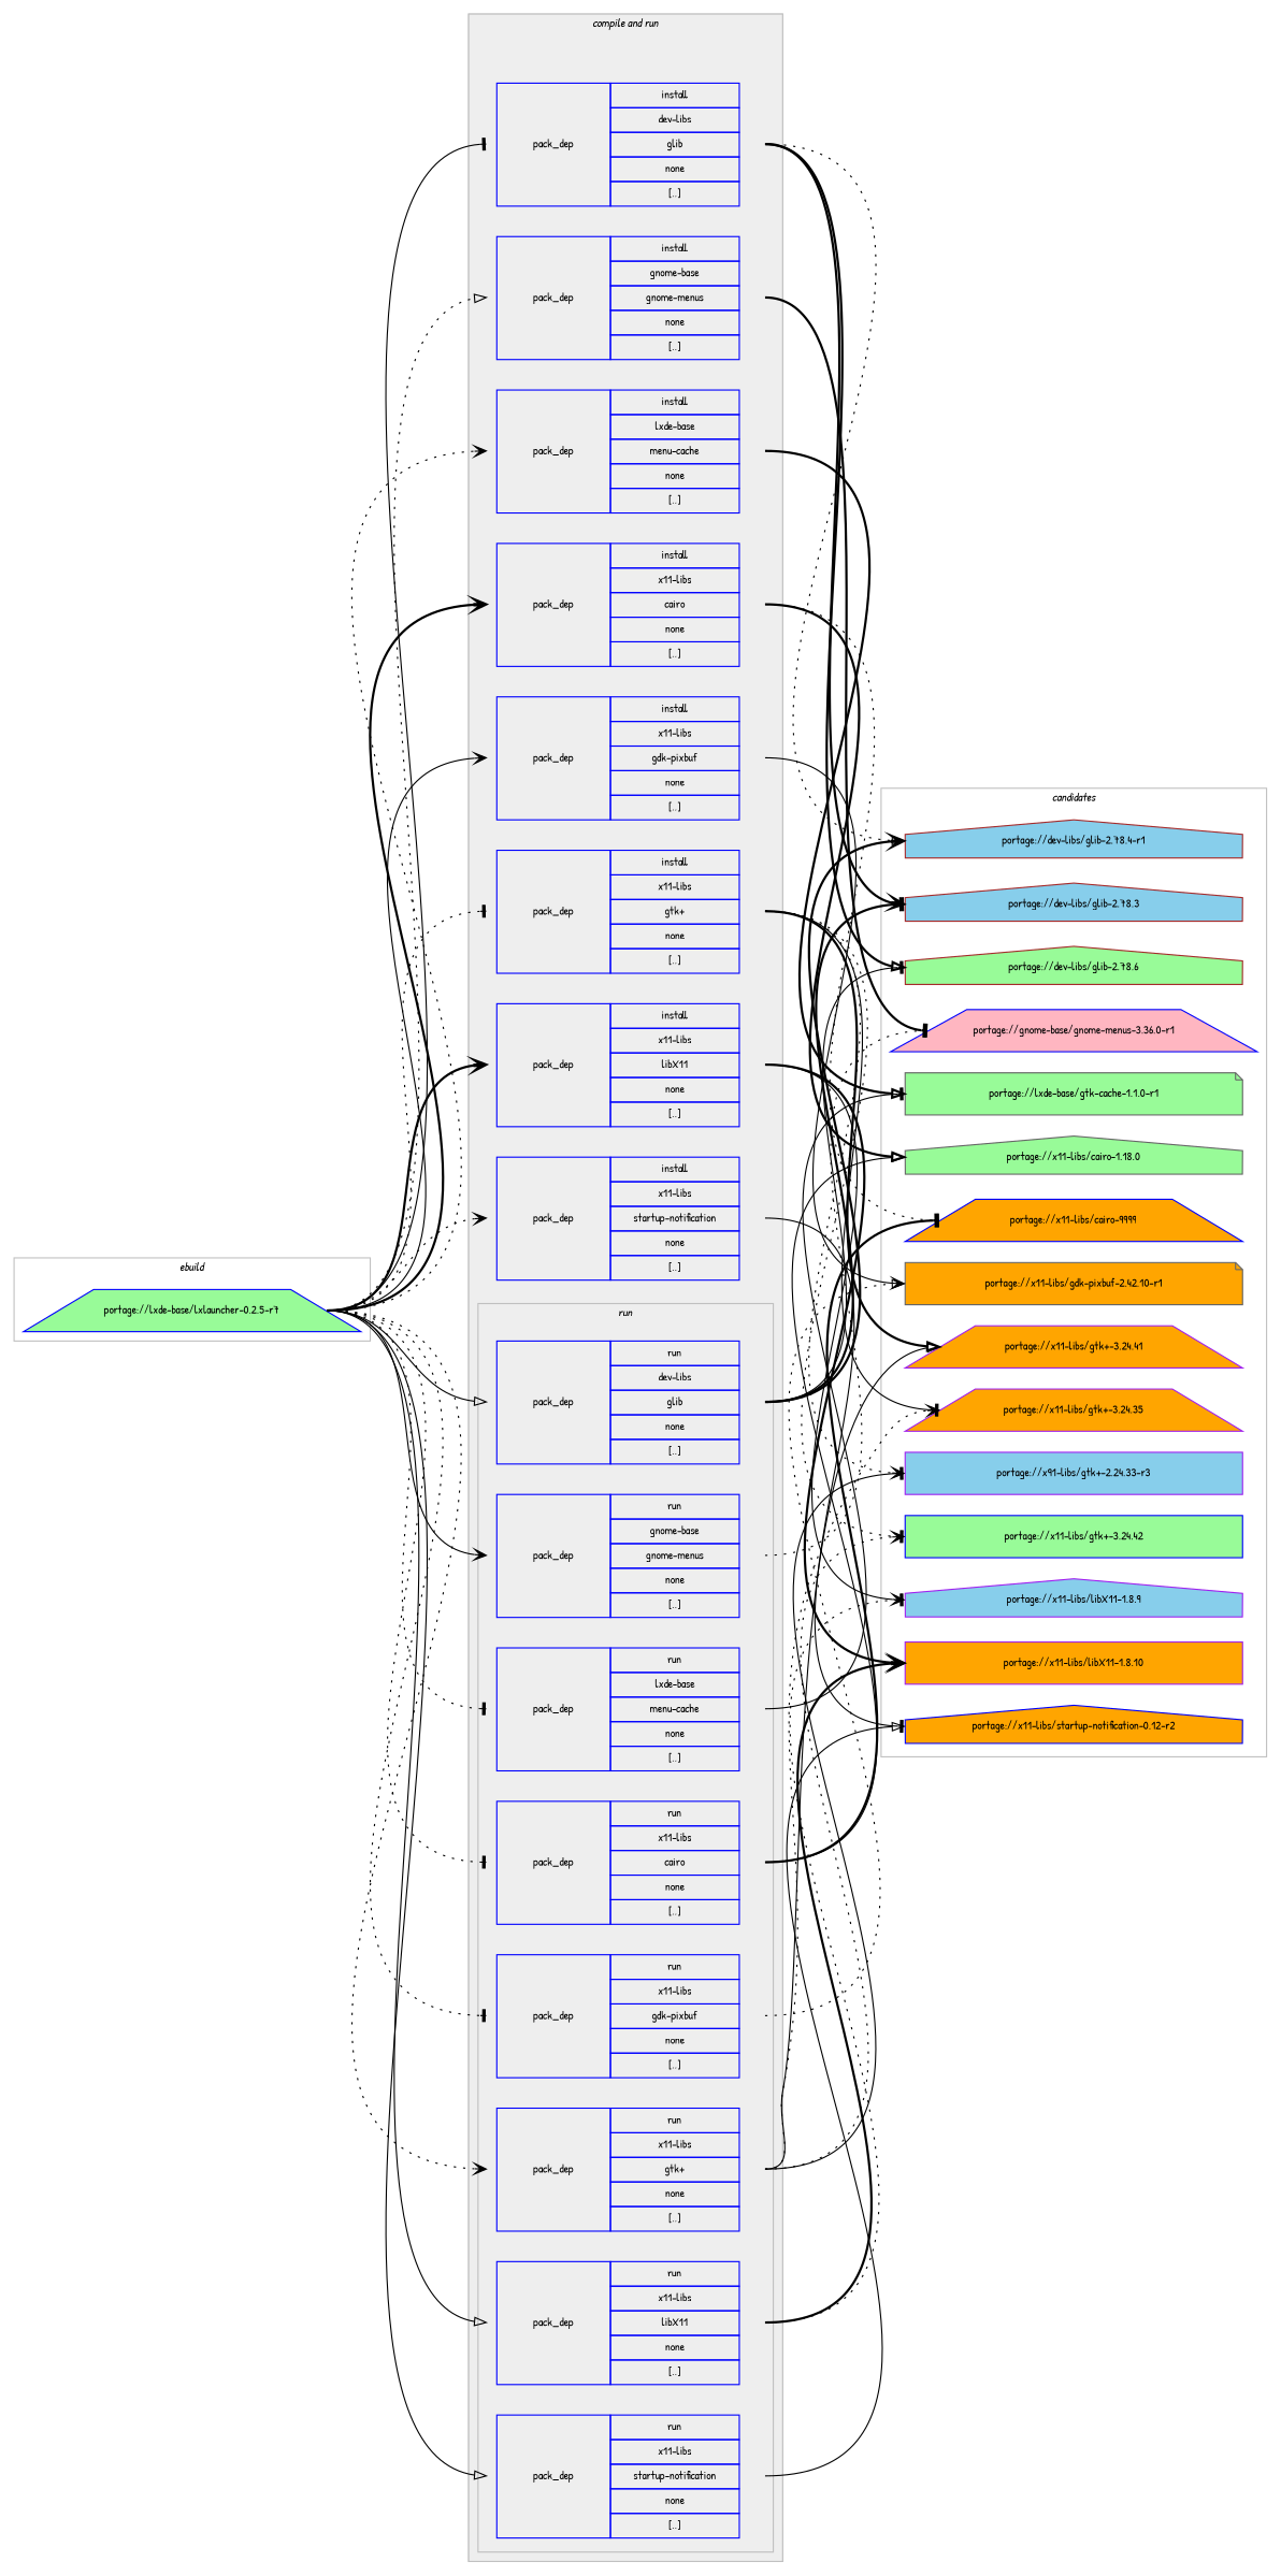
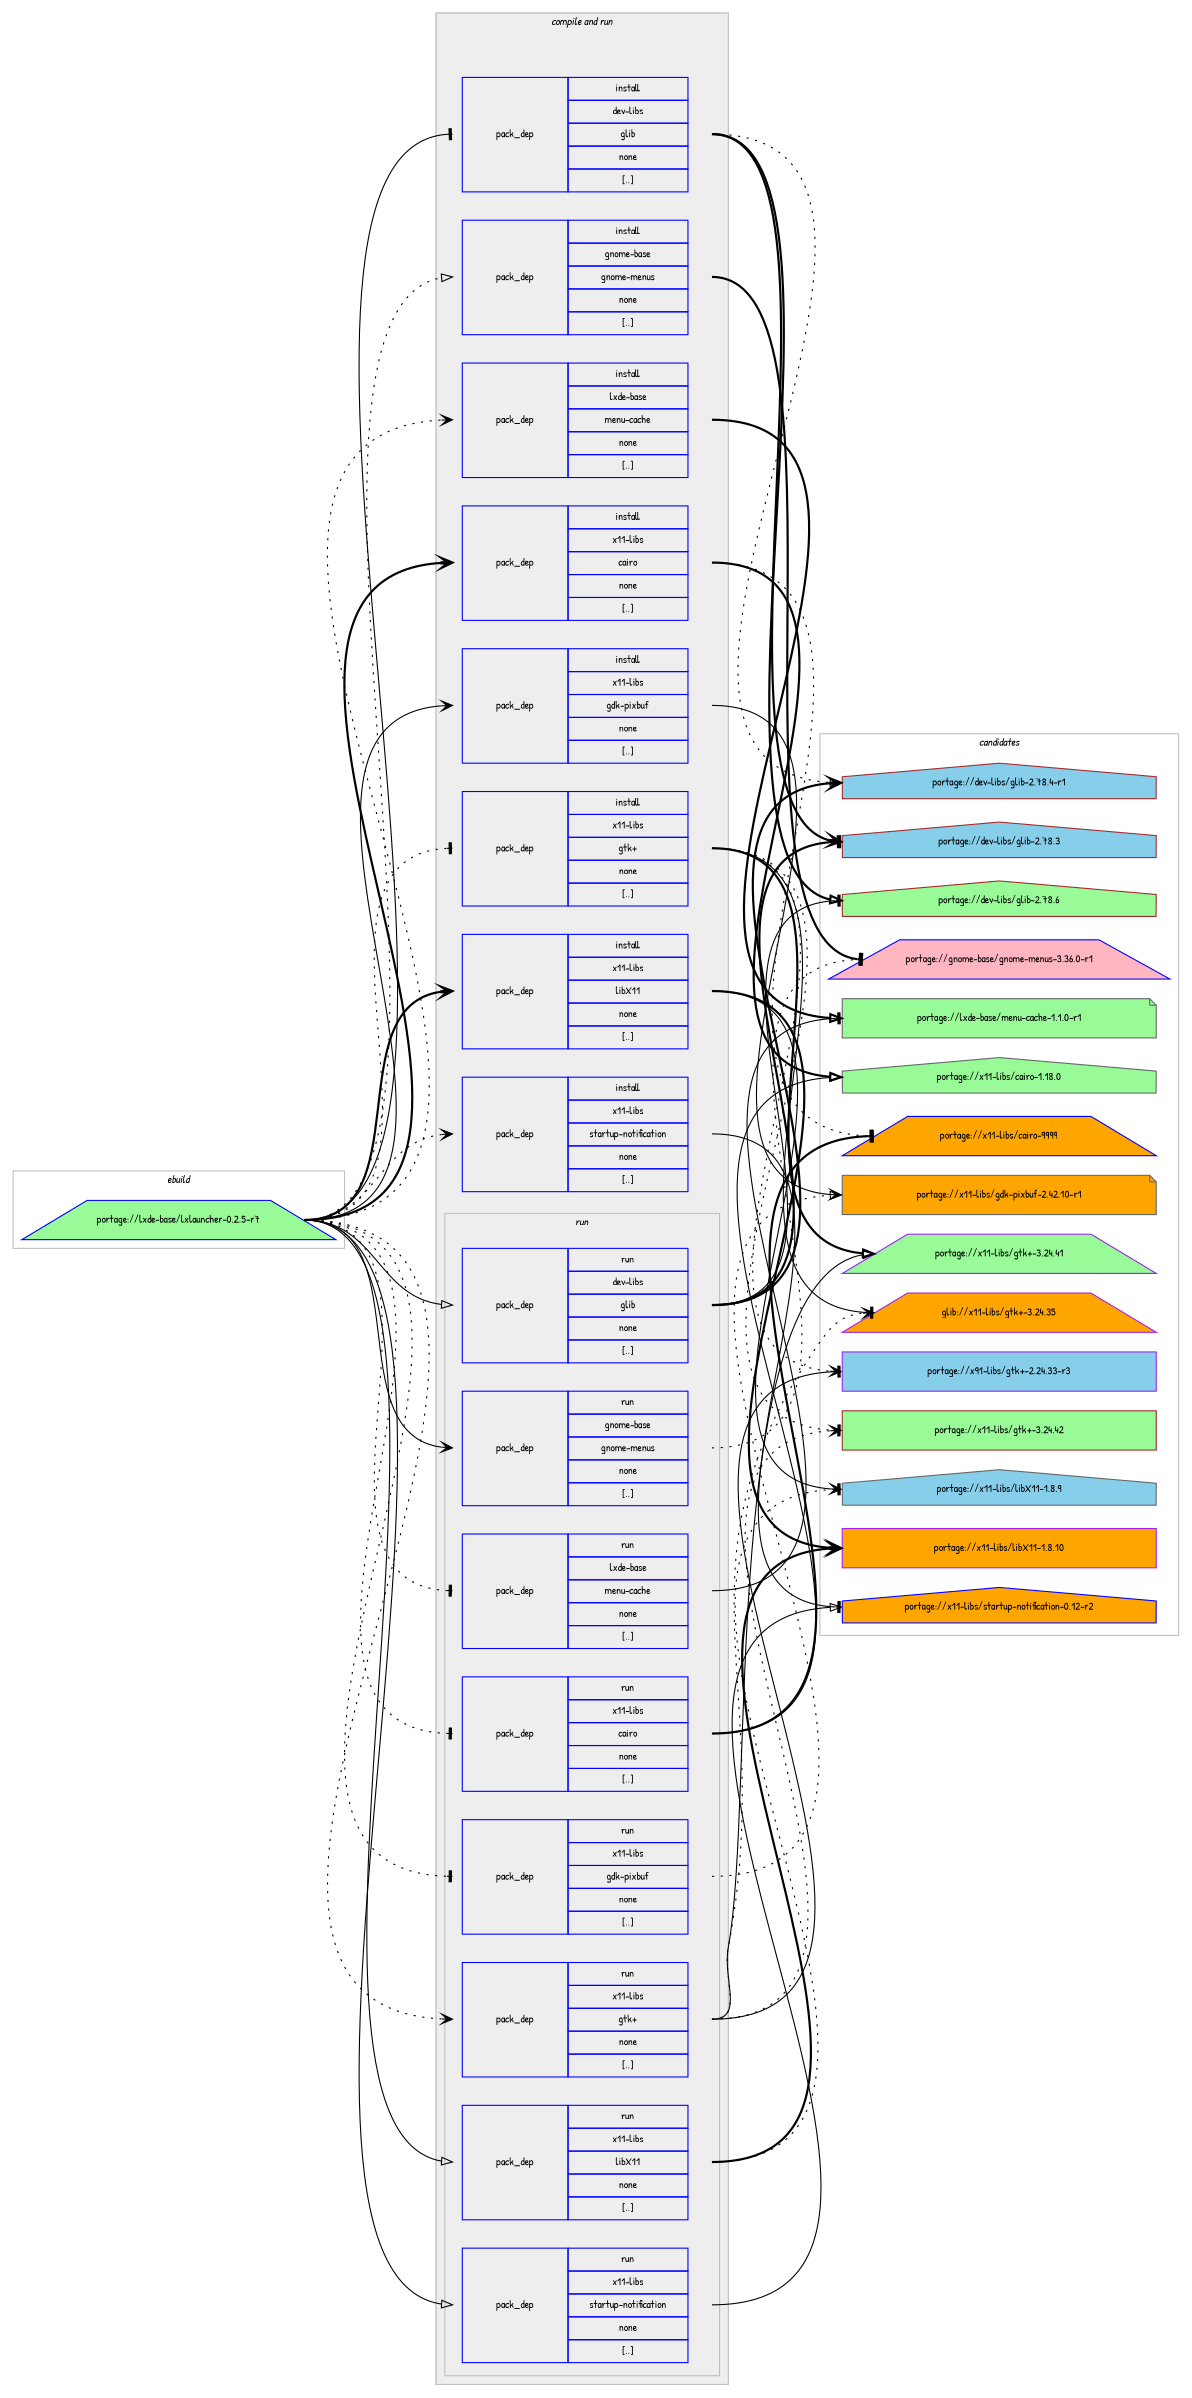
  digraph {
    compound=true
    concentrate=true
    fontname="Patrick Hand"
    fontsize=10
    newrank=true
    rankdir=LR
    ranksep=1.5
    node [color=blue fontname="Patrick Hand" fontsize=10 shape=none]
    edge [arrowhead=tee fontname="Patrick Hand" headport=w style=dotted tailport=e weight=100]
    n1 [fillcolor=palegreen label="portage://lxde-base/lxlauncher-0.2.5-r7" shape=trapezium style=filled width=4]
    n2 [label=<<TABLE BORDER="0" CELLBORDER="1" CELLSPACING="0" CELLPADDING="4" WIDTH="220"><TR><TD ROWSPAN="6" CELLPADDING="30">pack_dep</TD></TR><TR><TD WIDTH="110">install</TD></TR><TR><TD>dev-libs</TD></TR><TR><TD>glib</TD></TR><TR><TD>none</TD></TR><TR><TD>[,,]</TD></TR></TABLE>>]
    n3 [label=<<TABLE BORDER="0" CELLBORDER="1" CELLSPACING="0" CELLPADDING="4" WIDTH="220"><TR><TD ROWSPAN="6" CELLPADDING="30">pack_dep</TD></TR><TR><TD WIDTH="110">install</TD></TR><TR><TD>gnome-base</TD></TR><TR><TD>gnome-menus</TD></TR><TR><TD>none</TD></TR><TR><TD>[,,]</TD></TR></TABLE>>]
    n4 [label=<<TABLE BORDER="0" CELLBORDER="1" CELLSPACING="0" CELLPADDING="4" WIDTH="220"><TR><TD ROWSPAN="6" CELLPADDING="30">pack_dep</TD></TR><TR><TD WIDTH="110">install</TD></TR><TR><TD>lxde-base</TD></TR><TR><TD>menu-cache</TD></TR><TR><TD>none</TD></TR><TR><TD>[,,]</TD></TR></TABLE>>]
    n5 [label=<<TABLE BORDER="0" CELLBORDER="1" CELLSPACING="0" CELLPADDING="4" WIDTH="220"><TR><TD ROWSPAN="6" CELLPADDING="30">pack_dep</TD></TR><TR><TD WIDTH="110">install</TD></TR><TR><TD>x11-libs</TD></TR><TR><TD>cairo</TD></TR><TR><TD>none</TD></TR><TR><TD>[,,]</TD></TR></TABLE>>]
    n6 [label=<<TABLE BORDER="0" CELLBORDER="1" CELLSPACING="0" CELLPADDING="4" WIDTH="220"><TR><TD ROWSPAN="6" CELLPADDING="30">pack_dep</TD></TR><TR><TD WIDTH="110">install</TD></TR><TR><TD>x11-libs</TD></TR><TR><TD>gdk-pixbuf</TD></TR><TR><TD>none</TD></TR><TR><TD>[,,]</TD></TR></TABLE>>]
    n7 [label=<<TABLE BORDER="0" CELLBORDER="1" CELLSPACING="0" CELLPADDING="4" WIDTH="220"><TR><TD ROWSPAN="6" CELLPADDING="30">pack_dep</TD></TR><TR><TD WIDTH="110">install</TD></TR><TR><TD>x11-libs</TD></TR><TR><TD>gtk+</TD></TR><TR><TD>none</TD></TR><TR><TD>[,,]</TD></TR></TABLE>>]
    n8 [label=<<TABLE BORDER="0" CELLBORDER="1" CELLSPACING="0" CELLPADDING="4" WIDTH="220"><TR><TD ROWSPAN="6" CELLPADDING="30">pack_dep</TD></TR><TR><TD WIDTH="110">install</TD></TR><TR><TD>x11-libs</TD></TR><TR><TD>libX11</TD></TR><TR><TD>none</TD></TR><TR><TD>[,,]</TD></TR></TABLE>>]
    n9 [label=<<TABLE BORDER="0" CELLBORDER="1" CELLSPACING="0" CELLPADDING="4" WIDTH="220"><TR><TD ROWSPAN="6" CELLPADDING="30">pack_dep</TD></TR><TR><TD WIDTH="110">install</TD></TR><TR><TD>x11-libs</TD></TR><TR><TD>startup-notification</TD></TR><TR><TD>none</TD></TR><TR><TD>[,,]</TD></TR></TABLE>>]
    n10 [label=<<TABLE BORDER="0" CELLBORDER="1" CELLSPACING="0" CELLPADDING="4" WIDTH="220"><TR><TD ROWSPAN="6" CELLPADDING="30">pack_dep</TD></TR><TR><TD WIDTH="110">run</TD></TR><TR><TD>dev-libs</TD></TR><TR><TD>glib</TD></TR><TR><TD>none</TD></TR><TR><TD>[,,]</TD></TR></TABLE>>]
    n11 [label=<<TABLE BORDER="0" CELLBORDER="1" CELLSPACING="0" CELLPADDING="4" WIDTH="220"><TR><TD ROWSPAN="6" CELLPADDING="30">pack_dep</TD></TR><TR><TD WIDTH="110">run</TD></TR><TR><TD>gnome-base</TD></TR><TR><TD>gnome-menus</TD></TR><TR><TD>none</TD></TR><TR><TD>[,,]</TD></TR></TABLE>>]
    n12 [label=<<TABLE BORDER="0" CELLBORDER="1" CELLSPACING="0" CELLPADDING="4" WIDTH="220"><TR><TD ROWSPAN="6" CELLPADDING="30">pack_dep</TD></TR><TR><TD WIDTH="110">run</TD></TR><TR><TD>lxde-base</TD></TR><TR><TD>menu-cache</TD></TR><TR><TD>none</TD></TR><TR><TD>[,,]</TD></TR></TABLE>>]
    n13 [label=<<TABLE BORDER="0" CELLBORDER="1" CELLSPACING="0" CELLPADDING="4" WIDTH="220"><TR><TD ROWSPAN="6" CELLPADDING="30">pack_dep</TD></TR><TR><TD WIDTH="110">run</TD></TR><TR><TD>x11-libs</TD></TR><TR><TD>cairo</TD></TR><TR><TD>none</TD></TR><TR><TD>[,,]</TD></TR></TABLE>>]
    n14 [label=<<TABLE BORDER="0" CELLBORDER="1" CELLSPACING="0" CELLPADDING="4" WIDTH="220"><TR><TD ROWSPAN="6" CELLPADDING="30">pack_dep</TD></TR><TR><TD WIDTH="110">run</TD></TR><TR><TD>x11-libs</TD></TR><TR><TD>gdk-pixbuf</TD></TR><TR><TD>none</TD></TR><TR><TD>[,,]</TD></TR></TABLE>>]
    n15 [label=<<TABLE BORDER="0" CELLBORDER="1" CELLSPACING="0" CELLPADDING="4" WIDTH="220"><TR><TD ROWSPAN="6" CELLPADDING="30">pack_dep</TD></TR><TR><TD WIDTH="110">run</TD></TR><TR><TD>x11-libs</TD></TR><TR><TD>gtk+</TD></TR><TR><TD>none</TD></TR><TR><TD>[,,]</TD></TR></TABLE>>]
    n16 [label=<<TABLE BORDER="0" CELLBORDER="1" CELLSPACING="0" CELLPADDING="4" WIDTH="220"><TR><TD ROWSPAN="6" CELLPADDING="30">pack_dep</TD></TR><TR><TD WIDTH="110">run</TD></TR><TR><TD>x11-libs</TD></TR><TR><TD>libX11</TD></TR><TR><TD>none</TD></TR><TR><TD>[,,]</TD></TR></TABLE>>]
    n17 [label=<<TABLE BORDER="0" CELLBORDER="1" CELLSPACING="0" CELLPADDING="4" WIDTH="220"><TR><TD ROWSPAN="6" CELLPADDING="30">pack_dep</TD></TR><TR><TD WIDTH="110">run</TD></TR><TR><TD>x11-libs</TD></TR><TR><TD>startup-notification</TD></TR><TR><TD>none</TD></TR><TR><TD>[,,]</TD></TR></TABLE>>]
    n18 [fillcolor=lightpink label="portage://gnome-base/gnome-menus-3.36.0-r1" shape=trapezium style=filled width=4]
    n19 [color=brown fillcolor=palegreen label="portage://dev-libs/glib-2.78.6" shape=house style=filled width=4]
    n20 [color=brown fillcolor=skyblue label="portage://dev-libs/glib-2.78.4-r1" shape=house style=filled width=4]
    n21 [color=brown fillcolor=skyblue label="portage://dev-libs/glib-2.78.3" shape=house style=filled width=4]
-   n22 [color=gray40 fillcolor=palegreen label="portage://lxde-base/gtk-cache-1.1.0-r1" shape=note style=filled width=4]
+   n22 [color=gray40 fillcolor=palegreen label="portage://lxde-base/menu-cache-1.1.0-r1" shape=note style=filled width=4]
    n23 [fillcolor=orange label="portage://x11-libs/cairo-9999" shape=trapezium style=filled width=4]
    n24 [color=gray40 fillcolor=palegreen label="portage://x11-libs/cairo-1.18.0" shape=house style=filled width=4]
    n25 [color=gray40 fillcolor=orange label="portage://x11-libs/gdk-pixbuf-2.42.10-r1" shape=note style=filled width=4]
-   n26 [fillcolor=palegreen label="portage://x11-libs/gtk+-3.24.42" shape=box style=filled width=4]
-   n27 [color=purple fillcolor=orange label="portage://x11-libs/gtk+-3.24.41" shape=trapezium style=filled width=4]
-   n28 [color=purple fillcolor=orange label="portage://x11-libs/gtk+-3.24.35" shape=trapezium style=filled width=4]
+   n26 [color=brown fillcolor=palegreen label="portage://x11-libs/gtk+-3.24.42" shape=box style=filled width=4]
+   n27 [color=purple fillcolor=palegreen label="portage://x11-libs/gtk+-3.24.41" shape=trapezium style=filled width=4]
+   n28 [color=purple fillcolor=orange label="glib://x11-libs/gtk+-3.24.35" shape=trapezium style=filled width=4]
    n29 [color=purple fillcolor=skyblue label="portage://x91-libs/gtk+-2.24.33-r3" shape=box style=filled width=4]
    n30 [color=purple fillcolor=orange label="portage://x11-libs/libX11-1.8.10" shape=box style=filled width=4]
-   n31 [color=purple fillcolor=skyblue label="portage://x11-libs/libX11-1.8.9" shape=house style=filled width=4]
+   n31 [color=gray40 fillcolor=skyblue label="portage://x11-libs/libX11-1.8.9" shape=house style=filled width=4]
    n32 [fillcolor=orange label="portage://x11-libs/startup-notification-0.12-r2" shape=house style=filled width=4]
    subgraph cluster_1 {
      color=gray
      label=<<i>dependencies</i>>
      subgraph cluster_2 {
        color=gray
        fillcolor="#eeeeee"
        label=<<i>compile</i>>
        style=filled
        subgraph sub_3 {
          color=gray
          fillcolor="#eeeeee"
          label=<<i>compile</i>>
          style=filled
          n2
        }
        subgraph sub_4 {
          color=gray
          fillcolor="#eeeeee"
          label=<<i>compile</i>>
          style=filled
          n3
        }
        subgraph sub_5 {
          color=gray
          fillcolor="#eeeeee"
          label=<<i>compile</i>>
          style=filled
          n4
        }
        subgraph sub_6 {
          color=gray
          fillcolor="#eeeeee"
          label=<<i>compile</i>>
          style=filled
          n5
        }
        subgraph sub_7 {
          color=gray
          fillcolor="#eeeeee"
          label=<<i>compile</i>>
          style=filled
          n6
        }
        subgraph sub_8 {
          color=gray
          fillcolor="#eeeeee"
          label=<<i>compile</i>>
          style=filled
          n7
        }
        subgraph sub_9 {
          color=gray
          fillcolor="#eeeeee"
          label=<<i>compile</i>>
          style=filled
          n8
        }
        subgraph sub_10 {
          color=gray
          fillcolor="#eeeeee"
          label=<<i>compile</i>>
          style=filled
          n9
        }
      }
      subgraph cluster_11 {
        color=gray
        fillcolor="#eeeeee"
        label=<<i>compile and run</i>>
        style=filled
      }
      subgraph cluster_12 {
        color=gray
        fillcolor="#eeeeee"
        label=<<i>run</i>>
        style=filled
        subgraph sub_13 {
          color=gray
          fillcolor="#eeeeee"
          label=<<i>run</i>>
          style=filled
          n10
        }
        subgraph sub_14 {
          color=gray
          fillcolor="#eeeeee"
          label=<<i>run</i>>
          style=filled
          n11
        }
        subgraph sub_15 {
          color=gray
          fillcolor="#eeeeee"
          label=<<i>run</i>>
          style=filled
          n12
        }
        subgraph sub_16 {
          color=gray
          fillcolor="#eeeeee"
          label=<<i>run</i>>
          style=filled
          n13
        }
        subgraph sub_17 {
          color=gray
          fillcolor="#eeeeee"
          label=<<i>run</i>>
          style=filled
          n14
        }
        subgraph sub_18 {
          color=gray
          fillcolor="#eeeeee"
          label=<<i>run</i>>
          style=filled
          n15
        }
        subgraph sub_19 {
          color=gray
          fillcolor="#eeeeee"
          label=<<i>run</i>>
          style=filled
          n16
        }
        subgraph sub_20 {
          color=gray
          fillcolor="#eeeeee"
          label=<<i>run</i>>
          style=filled
          n17
        }
      }
    }
    subgraph cluster_21 {
      color=gray
      label=<<i>ebuild</i>>
      n1
    }
    subgraph cluster_22 {
      color=gray
      label=<<i>candidates</i>>
      rank=same
      subgraph sub_23 {
        color=black
        label=<<i>candidates</i>>
        nodesep=1
        rank=same
        n18
      }
      subgraph sub_24 {
        color=black
        label=<<i>candidates</i>>
        nodesep=1
        rank=same
        n19
        n20
        n21
      }
      subgraph sub_25 {
        color=black
        label=<<i>candidates</i>>
        nodesep=1
        rank=same
        n22
      }
      subgraph sub_26 {
        color=black
        label=<<i>candidates</i>>
        nodesep=1
        rank=same
        n23
        n24
      }
      subgraph sub_27 {
        color=black
        label=<<i>candidates</i>>
        nodesep=1
        rank=same
        n25
      }
      subgraph sub_28 {
        color=black
        label=<<i>candidates</i>>
        nodesep=1
        rank=same
        n26
        n27
        n28
        n29
      }
      subgraph sub_29 {
        color=black
        label=<<i>candidates</i>>
        nodesep=1
        rank=same
        n30
        n31
      }
      subgraph sub_30 {
        color=black
        label=<<i>candidates</i>>
        nodesep=1
        rank=same
        n32
      }
      subgraph sub_31 {
        color=black
        label=<<i>candidates</i>>
        nodesep=1
        rank=same
        n19
        n20
        n21
      }
      subgraph sub_32 {
        color=black
        label=<<i>candidates</i>>
        nodesep=1
        rank=same
        n18
      }
      subgraph sub_33 {
        color=black
        label=<<i>candidates</i>>
        nodesep=1
        rank=same
        n22
      }
      subgraph sub_34 {
        color=black
        label=<<i>candidates</i>>
        nodesep=1
        rank=same
        n23
        n24
      }
      subgraph sub_35 {
        color=black
        label=<<i>candidates</i>>
        nodesep=1
        rank=same
        n25
      }
      subgraph sub_36 {
        color=black
        label=<<i>candidates</i>>
        nodesep=1
        rank=same
        n26
        n27
        n28
        n29
      }
      subgraph sub_37 {
        color=black
        label=<<i>candidates</i>>
        nodesep=1
        rank=same
        n30
        n31
      }
      subgraph sub_38 {
        color=black
        label=<<i>candidates</i>>
        nodesep=1
        rank=same
        n32
      }
    }
    n1 -> n2 [style=solid weight=20]
    n1 -> n3 [arrowhead=onormal weight=20]
    n1 -> n4 [arrowhead=vee weight=20]
    n1 -> n5 [arrowhead=vee style=bold weight=20]
    n1 -> n6 [arrowhead=vee style=solid weight=20]
    n1 -> n7 [weight=20]
    n1 -> n8 [arrowhead=vee style=bold weight=20]
    n1 -> n9 [arrowhead=vee weight=20]
    n1 -> n10 [arrowhead=onormal style=solid weight=20]
    n1 -> n11 [arrowhead=vee style=solid weight=20]
    n1 -> n12 [weight=20]
    n1 -> n13 [weight=20]
    n1 -> n14 [weight=20]
    n1 -> n15 [arrowhead=vee weight=20]
    n1 -> n16 [arrowhead=onormal style=solid weight=20]
    n1 -> n17 [arrowhead=onormal style=solid weight=20]
    n2 -> n19 [arrowhead=onormal style=bold]
    n2 -> n20 [arrowhead=onormal]
    n2 -> n21 [arrowhead=vee style=bold]
    n3 -> n18 [style=bold]
    n4 -> n22 [arrowhead=onormal style=bold]
    n5 -> n23
    n5 -> n24 [arrowhead=onormal style=bold]
    n6 -> n25 [arrowhead=vee style=solid]
    n7 -> n26
    n7 -> n27 [arrowhead=onormal style=bold]
    n7 -> n28 [style=solid]
    n7 -> n29 [arrowhead=vee]
    n8 -> n30 [arrowhead=vee style=bold]
    n8 -> n31 [arrowhead=vee style=solid]
    n9 -> n32 [style=solid]
    n10 -> n19 [style=solid]
    n10 -> n20 [arrowhead=vee style=bold]
    n10 -> n21 [style=bold]
    n11 -> n18
    n12 -> n22 [style=solid]
    n13 -> n23 [style=bold]
    n13 -> n24 [arrowhead=onormal style=solid]
    n14 -> n25 [arrowhead=onormal]
    n15 -> n26 [arrowhead=vee]
    n15 -> n27 [arrowhead=onormal style=solid]
    n15 -> n28 [arrowhead=vee]
    n15 -> n29 [style=solid]
    n16 -> n30 [arrowhead=vee style=bold]
    n16 -> n31
    n17 -> n32 [arrowhead=onormal style=solid]
  }
